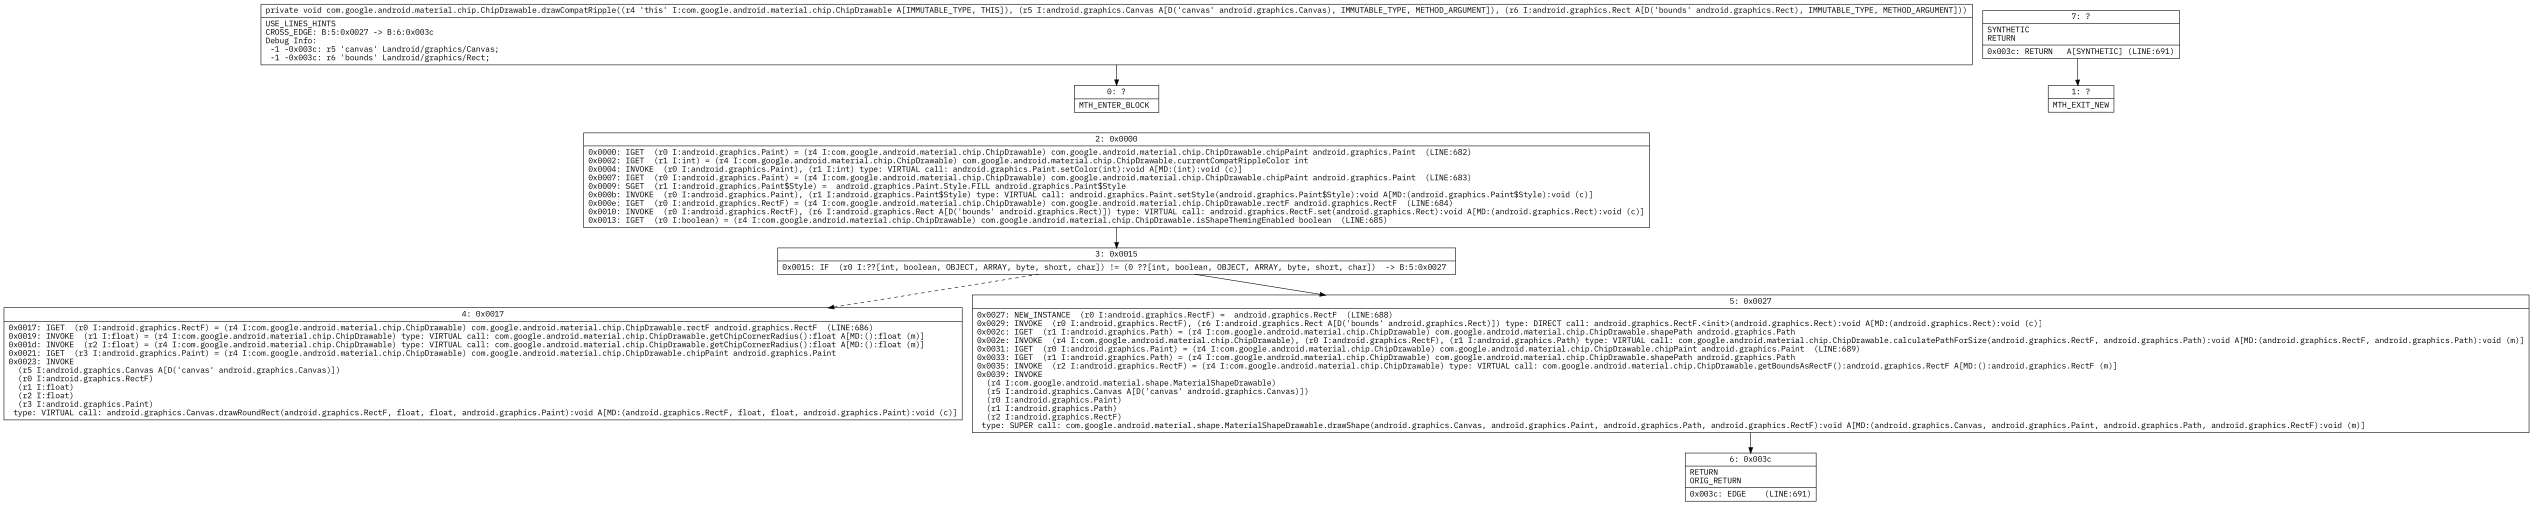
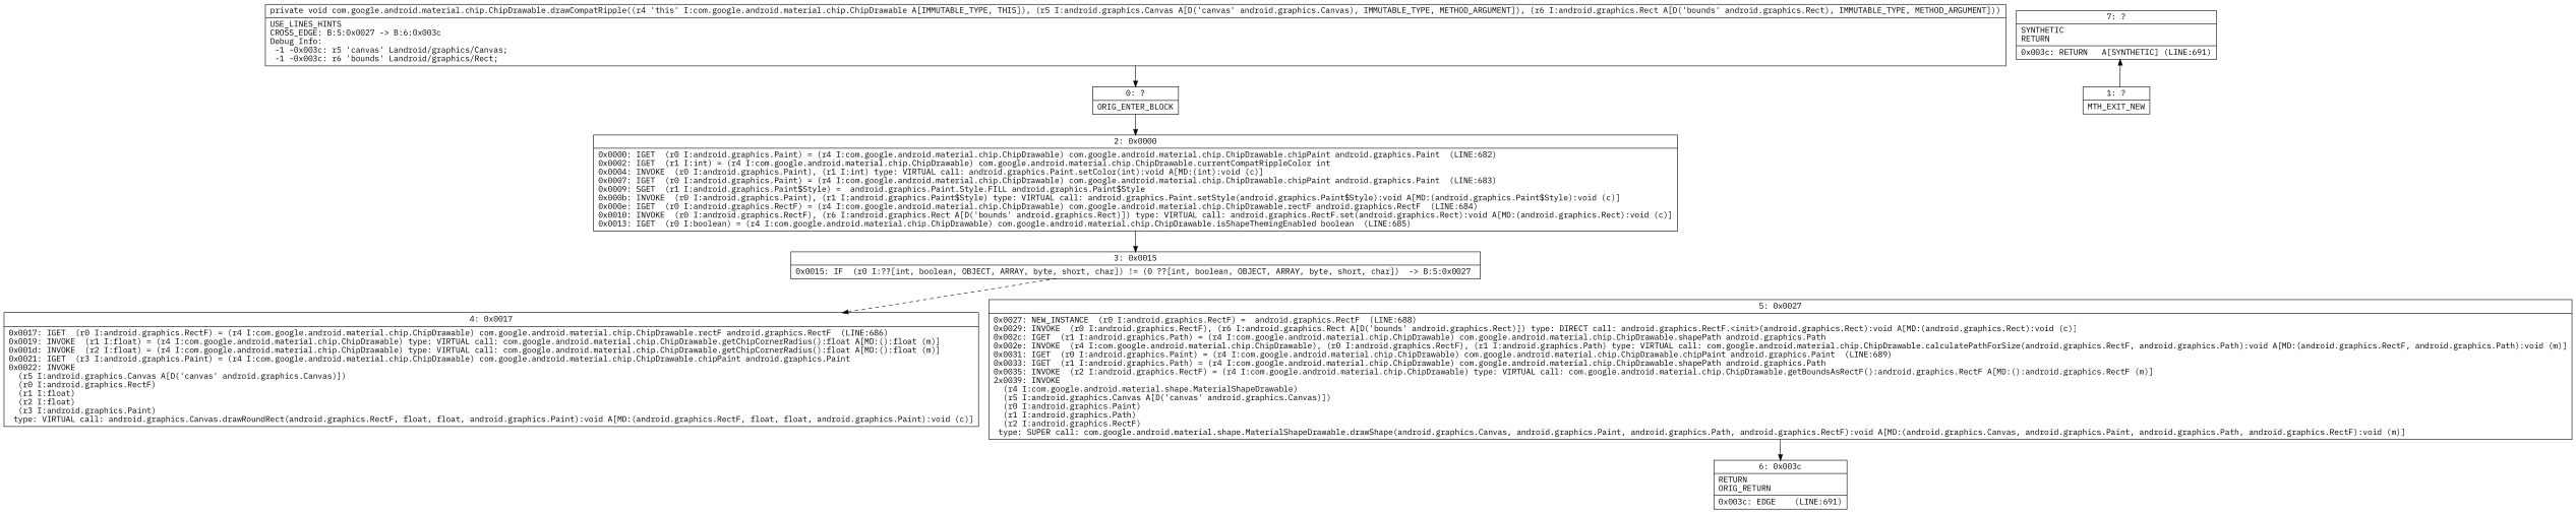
  digraph {
    fontname="IBM Plex Mono"
    node [fontname="IBM Plex Mono" shape=record]
    edge [fontname="IBM Plex Mono"]
-   n1 [label="{0\:\ ?|MTH_ENTER_BLOCK\l}"]
+   n1 [label="{0\:\ ?|ORIG_ENTER_BLOCK\l}"]
    n2 [label="{2\:\ 0x0000|0x0000: IGET  (r0 I:android.graphics.Paint) = (r4 I:com.google.android.material.chip.ChipDrawable) com.google.android.material.chip.ChipDrawable.chipPaint android.graphics.Paint  (LINE:682)\l0x0002: IGET  (r1 I:int) = (r4 I:com.google.android.material.chip.ChipDrawable) com.google.android.material.chip.ChipDrawable.currentCompatRippleColor int \l0x0004: INVOKE  (r0 I:android.graphics.Paint), (r1 I:int) type: VIRTUAL call: android.graphics.Paint.setColor(int):void A[MD:(int):void (c)]\l0x0007: IGET  (r0 I:android.graphics.Paint) = (r4 I:com.google.android.material.chip.ChipDrawable) com.google.android.material.chip.ChipDrawable.chipPaint android.graphics.Paint  (LINE:683)\l0x0009: SGET  (r1 I:android.graphics.Paint$Style) =  android.graphics.Paint.Style.FILL android.graphics.Paint$Style \l0x000b: INVOKE  (r0 I:android.graphics.Paint), (r1 I:android.graphics.Paint$Style) type: VIRTUAL call: android.graphics.Paint.setStyle(android.graphics.Paint$Style):void A[MD:(android.graphics.Paint$Style):void (c)]\l0x000e: IGET  (r0 I:android.graphics.RectF) = (r4 I:com.google.android.material.chip.ChipDrawable) com.google.android.material.chip.ChipDrawable.rectF android.graphics.RectF  (LINE:684)\l0x0010: INVOKE  (r0 I:android.graphics.RectF), (r6 I:android.graphics.Rect A[D('bounds' android.graphics.Rect)]) type: VIRTUAL call: android.graphics.RectF.set(android.graphics.Rect):void A[MD:(android.graphics.Rect):void (c)]\l0x0013: IGET  (r0 I:boolean) = (r4 I:com.google.android.material.chip.ChipDrawable) com.google.android.material.chip.ChipDrawable.isShapeThemingEnabled boolean  (LINE:685)\l}"]
    n3 [label="{3\:\ 0x0015|0x0015: IF  (r0 I:??[int, boolean, OBJECT, ARRAY, byte, short, char]) != (0 ??[int, boolean, OBJECT, ARRAY, byte, short, char])  \-\> B:5:0x0027 \l}"]
-   n4 [label="{4\:\ 0x0017|0x0017: IGET  (r0 I:android.graphics.RectF) = (r4 I:com.google.android.material.chip.ChipDrawable) com.google.android.material.chip.ChipDrawable.rectF android.graphics.RectF  (LINE:686)\l0x0019: INVOKE  (r1 I:float) = (r4 I:com.google.android.material.chip.ChipDrawable) type: VIRTUAL call: com.google.android.material.chip.ChipDrawable.getChipCornerRadius():float A[MD:():float (m)]\l0x001d: INVOKE  (r2 I:float) = (r4 I:com.google.android.material.chip.ChipDrawable) type: VIRTUAL call: com.google.android.material.chip.ChipDrawable.getChipCornerRadius():float A[MD:():float (m)]\l0x0021: IGET  (r3 I:android.graphics.Paint) = (r4 I:com.google.android.material.chip.ChipDrawable) com.google.android.material.chip.ChipDrawable.chipPaint android.graphics.Paint \l0x0023: INVOKE  \l  (r5 I:android.graphics.Canvas A[D('canvas' android.graphics.Canvas)])\l  (r0 I:android.graphics.RectF)\l  (r1 I:float)\l  (r2 I:float)\l  (r3 I:android.graphics.Paint)\l type: VIRTUAL call: android.graphics.Canvas.drawRoundRect(android.graphics.RectF, float, float, android.graphics.Paint):void A[MD:(android.graphics.RectF, float, float, android.graphics.Paint):void (c)]\l}"]
-   n5 [label="{5\:\ 0x0027|0x0027: NEW_INSTANCE  (r0 I:android.graphics.RectF) =  android.graphics.RectF  (LINE:688)\l0x0029: INVOKE  (r0 I:android.graphics.RectF), (r6 I:android.graphics.Rect A[D('bounds' android.graphics.Rect)]) type: DIRECT call: android.graphics.RectF.\<init\>(android.graphics.Rect):void A[MD:(android.graphics.Rect):void (c)]\l0x002c: IGET  (r1 I:android.graphics.Path) = (r4 I:com.google.android.material.chip.ChipDrawable) com.google.android.material.chip.ChipDrawable.shapePath android.graphics.Path \l0x002e: INVOKE  (r4 I:com.google.android.material.chip.ChipDrawable), (r0 I:android.graphics.RectF), (r1 I:android.graphics.Path) type: VIRTUAL call: com.google.android.material.chip.ChipDrawable.calculatePathForSize(android.graphics.RectF, android.graphics.Path):void A[MD:(android.graphics.RectF, android.graphics.Path):void (m)]\l0x0031: IGET  (r0 I:android.graphics.Paint) = (r4 I:com.google.android.material.chip.ChipDrawable) com.google.android.material.chip.ChipDrawable.chipPaint android.graphics.Paint  (LINE:689)\l0x0033: IGET  (r1 I:android.graphics.Path) = (r4 I:com.google.android.material.chip.ChipDrawable) com.google.android.material.chip.ChipDrawable.shapePath android.graphics.Path \l0x0035: INVOKE  (r2 I:android.graphics.RectF) = (r4 I:com.google.android.material.chip.ChipDrawable) type: VIRTUAL call: com.google.android.material.chip.ChipDrawable.getBoundsAsRectF():android.graphics.RectF A[MD:():android.graphics.RectF (m)]\l0x0039: INVOKE  \l  (r4 I:com.google.android.material.shape.MaterialShapeDrawable)\l  (r5 I:android.graphics.Canvas A[D('canvas' android.graphics.Canvas)])\l  (r0 I:android.graphics.Paint)\l  (r1 I:android.graphics.Path)\l  (r2 I:android.graphics.RectF)\l type: SUPER call: com.google.android.material.shape.MaterialShapeDrawable.drawShape(android.graphics.Canvas, android.graphics.Paint, android.graphics.Path, android.graphics.RectF):void A[MD:(android.graphics.Canvas, android.graphics.Paint, android.graphics.Path, android.graphics.RectF):void (m)]\l}"]
+   n4 [label="{4\:\ 0x0017|0x0017: IGET  (r0 I:android.graphics.RectF) = (r4 I:com.google.android.material.chip.ChipDrawable) com.google.android.material.chip.ChipDrawable.rectF android.graphics.RectF  (LINE:686)\l0x0019: INVOKE  (r1 I:float) = (r4 I:com.google.android.material.chip.ChipDrawable) type: VIRTUAL call: com.google.android.material.chip.ChipDrawable.getChipCornerRadius():float A[MD:():float (m)]\l0x001d: INVOKE  (r2 I:float) = (r4 I:com.google.android.material.chip.ChipDrawable) type: VIRTUAL call: com.google.android.material.chip.ChipDrawable.getChipCornerRadius():float A[MD:():float (m)]\l0x0021: IGET  (r3 I:android.graphics.Paint) = (r4 I:com.google.android.material.chip.ChipDrawable) com.google.android.material.chip.ChipDrawable.chipPaint android.graphics.Paint \l0x0022: INVOKE  \l  (r5 I:android.graphics.Canvas A[D('canvas' android.graphics.Canvas)])\l  (r0 I:android.graphics.RectF)\l  (r1 I:float)\l  (r2 I:float)\l  (r3 I:android.graphics.Paint)\l type: VIRTUAL call: android.graphics.Canvas.drawRoundRect(android.graphics.RectF, float, float, android.graphics.Paint):void A[MD:(android.graphics.RectF, float, float, android.graphics.Paint):void (c)]\l}"]
+   n5 [label="{5\:\ 0x0027|0x0027: NEW_INSTANCE  (r0 I:android.graphics.RectF) =  android.graphics.RectF  (LINE:688)\l0x0029: INVOKE  (r0 I:android.graphics.RectF), (r6 I:android.graphics.Rect A[D('bounds' android.graphics.Rect)]) type: DIRECT call: android.graphics.RectF.\<init\>(android.graphics.Rect):void A[MD:(android.graphics.Rect):void (c)]\l0x002c: IGET  (r1 I:android.graphics.Path) = (r4 I:com.google.android.material.chip.ChipDrawable) com.google.android.material.chip.ChipDrawable.shapePath android.graphics.Path \l0x002e: INVOKE  (r4 I:com.google.android.material.chip.ChipDrawable), (r0 I:android.graphics.RectF), (r1 I:android.graphics.Path) type: VIRTUAL call: com.google.android.material.chip.ChipDrawable.calculatePathForSize(android.graphics.RectF, android.graphics.Path):void A[MD:(android.graphics.RectF, android.graphics.Path):void (m)]\l0x0031: IGET  (r0 I:android.graphics.Paint) = (r4 I:com.google.android.material.chip.ChipDrawable) com.google.android.material.chip.ChipDrawable.chipPaint android.graphics.Paint  (LINE:689)\l0x0033: IGET  (r1 I:android.graphics.Path) = (r4 I:com.google.android.material.chip.ChipDrawable) com.google.android.material.chip.ChipDrawable.shapePath android.graphics.Path \l0x0035: INVOKE  (r2 I:android.graphics.RectF) = (r4 I:com.google.android.material.chip.ChipDrawable) type: VIRTUAL call: com.google.android.material.chip.ChipDrawable.getBoundsAsRectF():android.graphics.RectF A[MD:():android.graphics.RectF (m)]\l2x0039: INVOKE  \l  (r4 I:com.google.android.material.shape.MaterialShapeDrawable)\l  (r5 I:android.graphics.Canvas A[D('canvas' android.graphics.Canvas)])\l  (r0 I:android.graphics.Paint)\l  (r1 I:android.graphics.Path)\l  (r2 I:android.graphics.RectF)\l type: SUPER call: com.google.android.material.shape.MaterialShapeDrawable.drawShape(android.graphics.Canvas, android.graphics.Paint, android.graphics.Path, android.graphics.RectF):void A[MD:(android.graphics.Canvas, android.graphics.Paint, android.graphics.Path, android.graphics.RectF):void (m)]\l}"]
    n6 [label="{6\:\ 0x003c|RETURN\lORIG_RETURN\l|0x003c: EDGE    (LINE:691)\l}"]
    n7 [label="{7\:\ ?|SYNTHETIC\lRETURN\l|0x003c: RETURN   A[SYNTHETIC] (LINE:691)\l}"]
    n8 [label="{1\:\ ?|MTH_EXIT_NEW\l}"]
    n9 [label="{private void com.google.android.material.chip.ChipDrawable.drawCompatRipple((r4 'this' I:com.google.android.material.chip.ChipDrawable A[IMMUTABLE_TYPE, THIS]), (r5 I:android.graphics.Canvas A[D('canvas' android.graphics.Canvas), IMMUTABLE_TYPE, METHOD_ARGUMENT]), (r6 I:android.graphics.Rect A[D('bounds' android.graphics.Rect), IMMUTABLE_TYPE, METHOD_ARGUMENT]))  | USE_LINES_HINTS\lCROSS_EDGE: B:5:0x0027 \-\> B:6:0x003c\lDebug Info:\l  \-1 \-0x003c: r5 'canvas' Landroid\/graphics\/Canvas;\l  \-1 \-0x003c: r6 'bounds' Landroid\/graphics\/Rect;\l}"]
+   n1 -> n2
    n2 -> n3
    n3 -> n4 [style=dashed]
-   n3 -> n5
    n5 -> n6
-   n7 -> n8
+   n8 -> n7
    n9 -> n1
  }
